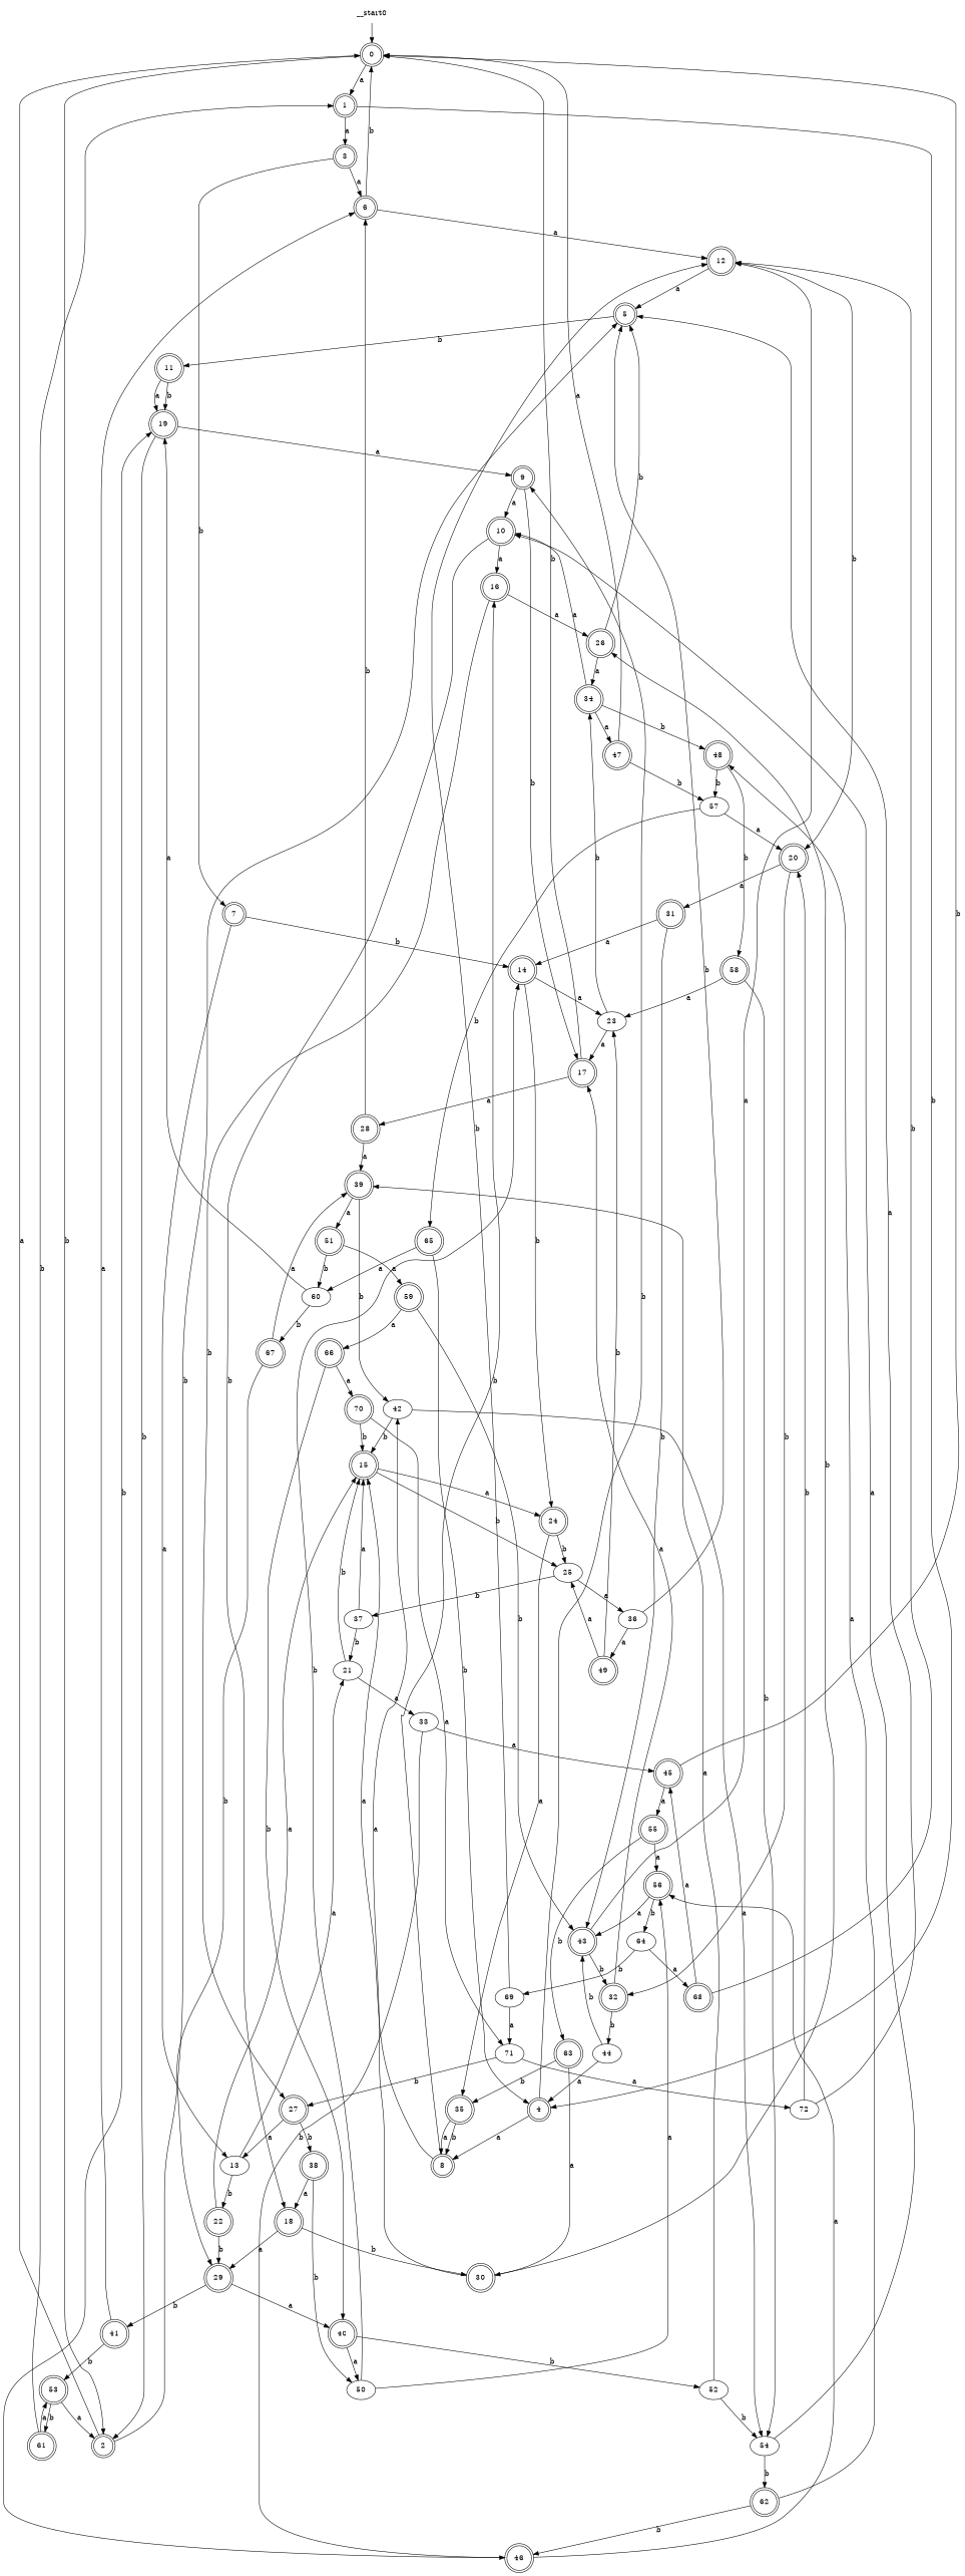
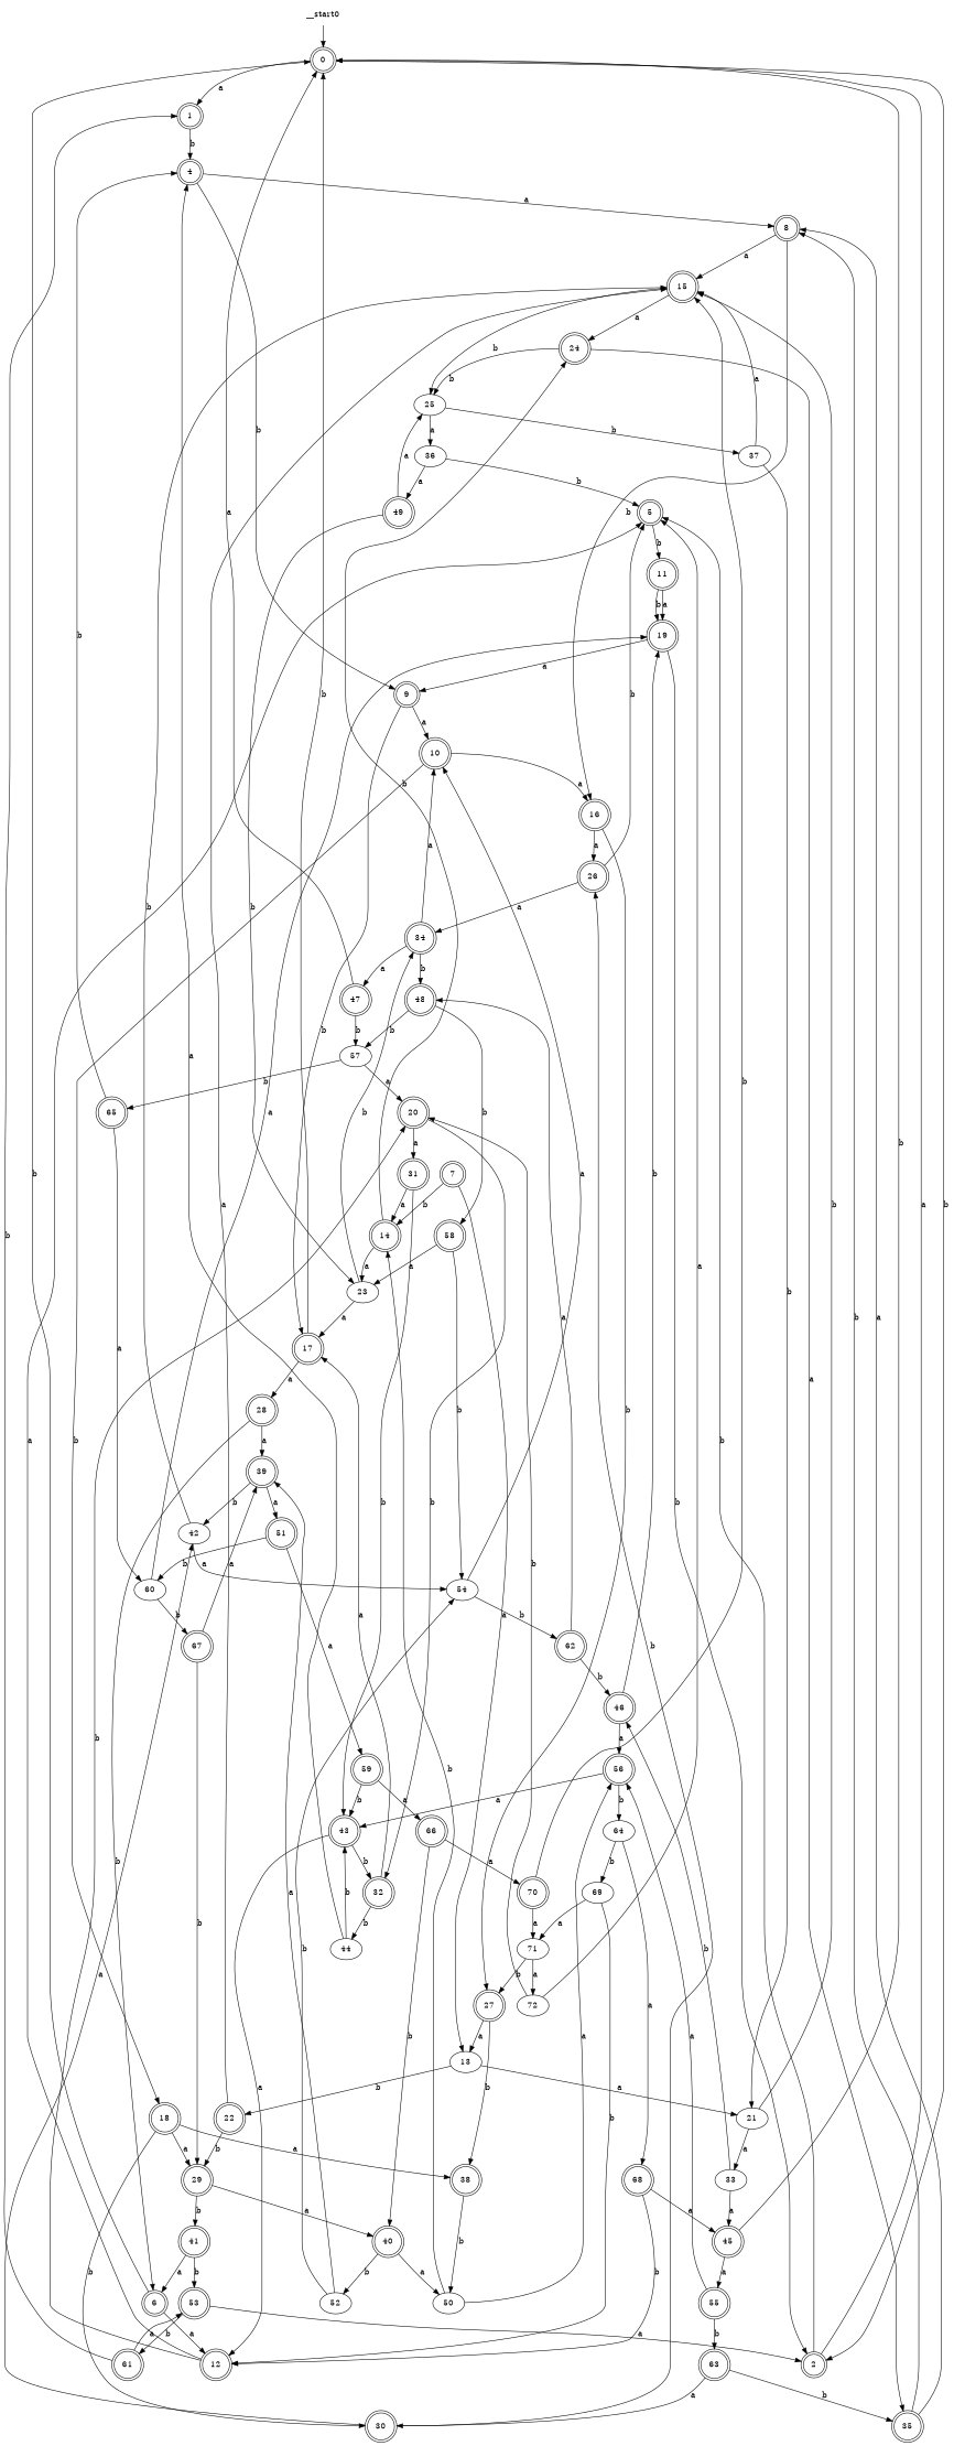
  digraph {
    node [shape=doublecircle]
    __start0 [shape=none]
    0
    1
    2
-   3
    4
    5
    6
    7
    8
    9
    11
    12
    13 [shape=""]
    14
    15
    16
    10
    17
    18
    19
    20
    21 [shape=""]
    22
    23 [shape=""]
    24
    25 [shape=""]
    26
    27
    28
    29
    30
    31
    32
    33 [shape=""]
    34
    35
    36 [shape=""]
    37 [shape=""]
    38
    39
    40
    41
    42 [shape=""]
    43
    44 [shape=""]
    45
    46
    47
    48
    49
    50 [shape=""]
    51
    52 [shape=""]
    53
    54 [shape=""]
    55
    56
    57 [shape=""]
    58
    59
    60 [shape=""]
    61
    62
    63
    64 [shape=""]
    65
    66
    67
    68
    69 [shape=""]
    70
    71 [shape=""]
    72 [shape=""]
    __start0 -> 0
    0 -> 1 [label=a]
    0 -> 2 [label=b]
-   1 -> 3 [label=a]
    1 -> 4 [label=b]
    2 -> 0 [label=a]
    2 -> 5 [label=b]
-   3 -> 6 [label=a]
-   3 -> 7 [label=b]
    4 -> 8 [label=a]
    4 -> 9 [label=b]
    5 -> 11 [label=b]
    6 -> 0 [label=b]
    6 -> 12 [label=a]
    7 -> 13 [label=a]
    7 -> 14 [label=b]
    8 -> 15 [label=a]
    8 -> 16 [label=b]
    9 -> 10 [label=a]
    9 -> 17 [label=b]
    11 -> 19 [label=a]
    11 -> 19 [label=b]
    12 -> 5 [label=a]
    12 -> 20 [label=b]
    13 -> 21 [label=a]
    13 -> 22 [label=b]
    14 -> 23 [label=a]
    14 -> 24 [label=b]
    15 -> 24 [label=a]
    15 -> 25 [label=b]
    16 -> 26 [label=a]
    16 -> 27 [label=b]
    10 -> 16 [label=a]
    10 -> 18 [label=b]
    17 -> 0 [label=b]
    17 -> 28 [label=a]
    18 -> 29 [label=a]
    18 -> 30 [label=b]
    19 -> 2 [label=b]
    19 -> 9 [label=a]
    20 -> 31 [label=a]
    20 -> 32 [label=b]
    21 -> 15 [label=b]
    21 -> 33 [label=a]
    22 -> 15 [label=a]
    22 -> 29 [label=b]
    23 -> 17 [label=a]
    23 -> 34 [label=b]
    24 -> 25 [label=b]
    24 -> 35 [label=a]
    25 -> 36 [label=a]
    25 -> 37 [label=b]
    26 -> 5 [label=b]
    26 -> 34 [label=a]
    27 -> 13 [label=a]
    27 -> 38 [label=b]
    28 -> 6 [label=b]
    28 -> 39 [label=a]
    29 -> 40 [label=a]
    29 -> 41 [label=b]
    30 -> 26 [label=b]
    30 -> 42 [label=a]
    31 -> 14 [label=a]
    31 -> 43 [label=b]
    32 -> 17 [label=a]
    32 -> 44 [label=b]
    33 -> 45 [label=a]
    33 -> 46 [label=b]
    34 -> 10 [label=a]
    34 -> 47 [label=a]
    34 -> 48 [label=b]
    35 -> 8 [label=a]
    35 -> 8 [label=b]
    36 -> 5 [label=b]
    36 -> 49 [label=a]
    37 -> 15 [label=a]
    37 -> 21 [label=b]
-   38 -> 18 [label=a]
+   18 -> 38 [label=a]
    38 -> 50 [label=b]
    39 -> 42 [label=b]
    39 -> 51 [label=a]
    40 -> 50 [label=a]
    40 -> 52 [label=b]
    41 -> 6 [label=a]
    41 -> 53 [label=b]
    42 -> 15 [label=b]
    42 -> 54 [label=a]
    43 -> 12 [label=a]
    43 -> 32 [label=b]
    44 -> 4 [label=a]
    44 -> 43 [label=b]
    45 -> 0 [label=b]
    45 -> 55 [label=a]
    46 -> 19 [label=b]
    46 -> 56 [label=a]
    47 -> 0 [label=a]
    47 -> 57 [label=b]
    48 -> 57 [label=b]
    48 -> 58 [label=b]
    49 -> 23 [label=b]
    49 -> 25 [label=a]
    50 -> 14 [label=b]
    50 -> 56 [label=a]
    51 -> 59 [label=a]
    51 -> 60 [label=b]
    52 -> 39 [label=a]
    52 -> 54 [label=b]
    53 -> 2 [label=a]
    53 -> 61 [label=b]
    54 -> 10 [label=a]
    54 -> 62 [label=b]
    55 -> 56 [label=a]
    55 -> 63 [label=b]
    56 -> 43 [label=a]
    56 -> 64 [label=b]
    57 -> 20 [label=a]
    57 -> 65 [label=b]
    58 -> 23 [label=a]
    58 -> 54 [label=b]
    59 -> 43 [label=b]
    59 -> 66 [label=a]
    60 -> 19 [label=a]
    60 -> 67 [label=b]
    61 -> 1 [label=b]
    61 -> 53 [label=a]
    62 -> 46 [label=b]
    62 -> 48 [label=a]
    63 -> 30 [label=a]
    63 -> 35 [label=b]
    64 -> 68 [label=a]
    64 -> 69 [label=b]
    65 -> 4 [label=b]
    65 -> 60 [label=a]
    66 -> 40 [label=b]
    66 -> 70 [label=a]
    67 -> 29 [label=b]
    67 -> 39 [label=a]
    68 -> 12 [label=b]
    68 -> 45 [label=a]
    69 -> 12 [label=b]
    69 -> 71 [label=a]
    70 -> 15 [label=b]
    70 -> 71 [label=a]
    71 -> 27 [label=b]
    71 -> 72 [label=a]
    72 -> 5 [label=a]
    72 -> 20 [label=b]
  }
